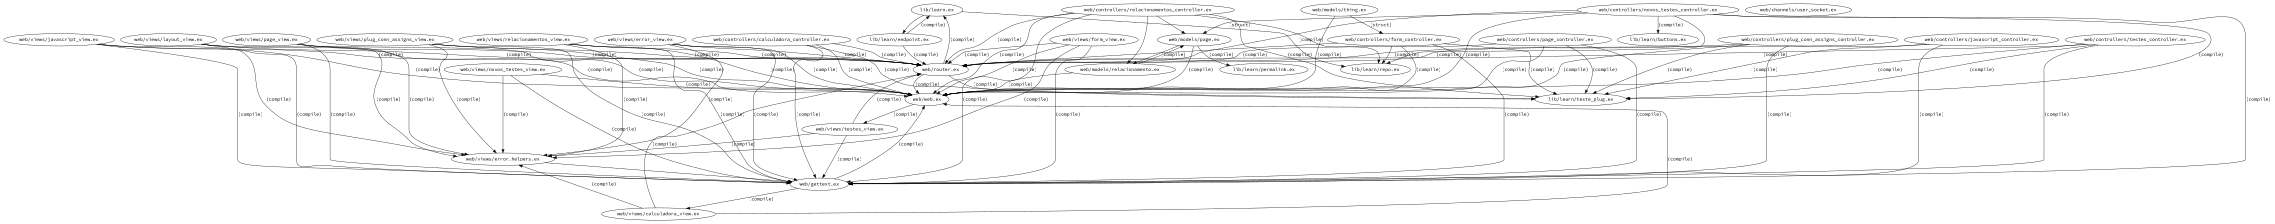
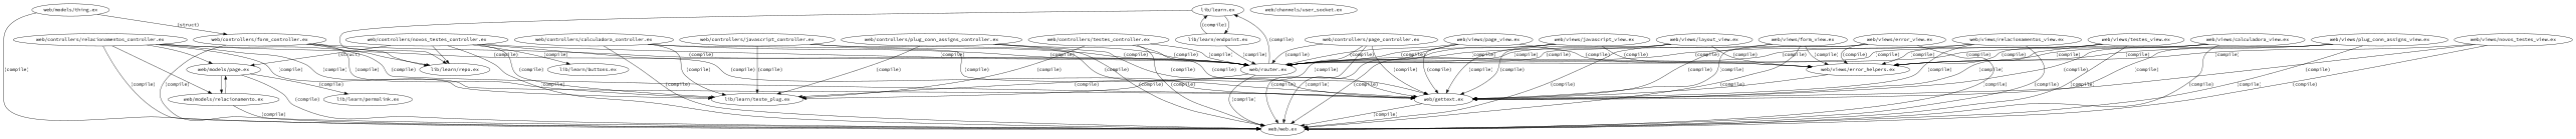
  digraph {
    fontname="Source Code Pro"
    node [fontname="Source Code Pro"]
    edge [fontname="Source Code Pro"]
    "lib/learn.ex"
    "lib/learn/endpoint.ex"
    "lib/learn/repo.ex"
    "web/router.ex"
    "lib/learn/teste_plug.ex"
    "web/web.ex"
    "web/channels/user_socket.ex"
    "web/controllers/calculadora_controller.ex"
    "web/gettext.ex"
    "web/controllers/form_controller.ex"
    "web/models/thing.ex"
    "web/controllers/javascript_controller.ex"
    "web/controllers/novos_testes_controller.ex"
    "lib/learn/buttons.ex"
    n15 [label="web/models/page.ex"]
    "lib/learn/permalink.ex"
    "web/models/relacionamento.ex"
    "web/controllers/page_controller.ex"
    "web/controllers/plug_conn_assigns_controller.ex"
    "web/controllers/relacionamentos_controller.ex"
    "web/controllers/testes_controller.ex"
    "web/views/calculadora_view.ex"
    "web/views/error_helpers.ex"
    "web/views/error_view.ex"
    "web/views/form_view.ex"
    "web/views/javascript_view.ex"
    "web/views/layout_view.ex"
    "web/views/novos_testes_view.ex"
    "web/views/page_view.ex"
    "web/views/plug_conn_assigns_view.ex"
    "web/views/relacionamentos_view.ex"
    "web/views/testes_view.ex"
    "lib/learn.ex" -> "lib/learn/endpoint.ex"
    "lib/learn.ex" -> "lib/learn/repo.ex"
    "lib/learn/endpoint.ex" -> "lib/learn.ex" [label="(compile)"]
    "lib/learn/endpoint.ex" -> "web/router.ex" [label="(compile)"]
    "web/router.ex" -> "lib/learn.ex" [label="(compile)"]
    "web/router.ex" -> "lib/learn/teste_plug.ex" [label="(compile)"]
    "web/router.ex" -> "web/web.ex" [label="(compile)"]
    "web/controllers/calculadora_controller.ex" -> "web/router.ex" [label="(compile)"]
    "web/controllers/calculadora_controller.ex" -> "lib/learn/teste_plug.ex" [label="(compile)"]
    "web/controllers/calculadora_controller.ex" -> "web/web.ex" [label="(compile)"]
    "web/controllers/calculadora_controller.ex" -> "web/gettext.ex" [label="(compile)"]
    "web/gettext.ex" -> "web/web.ex" [label="(compile)"]
    "web/controllers/form_controller.ex" -> "lib/learn/repo.ex"
    "web/controllers/form_controller.ex" -> "web/router.ex" [label="(compile)"]
    "web/controllers/form_controller.ex" -> "lib/learn/teste_plug.ex" [label="(compile)"]
    "web/controllers/form_controller.ex" -> "web/web.ex" [label="(compile)"]
    "web/controllers/form_controller.ex" -> "web/gettext.ex" [label="(compile)"]
    "web/models/thing.ex" -> "web/web.ex" [label="(compile)"]
    "web/models/thing.ex" -> "web/controllers/form_controller.ex" [label="(struct)"]
    "web/controllers/javascript_controller.ex" -> "web/router.ex" [label="(compile)"]
    "web/controllers/javascript_controller.ex" -> "lib/learn/teste_plug.ex" [label="(compile)"]
    "web/controllers/javascript_controller.ex" -> "web/gettext.ex" [label="(compile)"]
    "web/controllers/novos_testes_controller.ex" -> "lib/learn/repo.ex"
    "web/controllers/novos_testes_controller.ex" -> "web/router.ex" [label="(compile)"]
    "web/controllers/novos_testes_controller.ex" -> "lib/learn/teste_plug.ex" [label="(compile)"]
    "web/controllers/novos_testes_controller.ex" -> "web/web.ex" [label="(compile)"]
    "web/controllers/novos_testes_controller.ex" -> "web/gettext.ex" [label="(compile)"]
    "web/controllers/novos_testes_controller.ex" -> "lib/learn/buttons.ex" [label="(compile)"]
    "web/controllers/novos_testes_controller.ex" -> n15 [label="(struct)"]
    n15 -> "web/web.ex" [label="(compile)"]
    n15 -> "lib/learn/permalink.ex" [label="(compile)"]
    n15 -> "web/models/relacionamento.ex"
    "web/models/relacionamento.ex" -> "web/web.ex" [label="(compile)"]
    "web/models/relacionamento.ex" -> n15
    "web/controllers/page_controller.ex" -> "web/router.ex" [label="(compile)"]
    "web/controllers/page_controller.ex" -> "lib/learn/teste_plug.ex" [label="(compile)"]
    "web/controllers/page_controller.ex" -> "web/web.ex" [label="(compile)"]
    "web/controllers/page_controller.ex" -> "web/gettext.ex" [label="(compile)"]
    "web/controllers/plug_conn_assigns_controller.ex" -> "web/router.ex" [label="(compile)"]
    "web/controllers/plug_conn_assigns_controller.ex" -> "lib/learn/teste_plug.ex" [label="(compile)"]
    "web/controllers/plug_conn_assigns_controller.ex" -> "web/web.ex" [label="(compile)"]
    "web/controllers/plug_conn_assigns_controller.ex" -> "web/gettext.ex" [label="(compile)"]
    "web/controllers/relacionamentos_controller.ex" -> "lib/learn/repo.ex"
    "web/controllers/relacionamentos_controller.ex" -> "web/router.ex" [label="(compile)"]
    "web/controllers/relacionamentos_controller.ex" -> "lib/learn/teste_plug.ex" [label="(compile)"]
    "web/controllers/relacionamentos_controller.ex" -> "web/web.ex" [label="(compile)"]
    "web/controllers/relacionamentos_controller.ex" -> "web/gettext.ex" [label="(compile)"]
    "web/controllers/relacionamentos_controller.ex" -> n15
    "web/controllers/relacionamentos_controller.ex" -> "web/models/relacionamento.ex"
    "web/controllers/testes_controller.ex" -> "web/router.ex" [label="(compile)"]
    "web/controllers/testes_controller.ex" -> "lib/learn/teste_plug.ex" [label="(compile)"]
    "web/controllers/testes_controller.ex" -> "web/web.ex" [label="(compile)"]
    "web/controllers/testes_controller.ex" -> "web/gettext.ex" [label="(compile)"]
    "web/views/calculadora_view.ex" -> "web/router.ex" [label="(compile)"]
    "web/views/calculadora_view.ex" -> "web/web.ex" [label="(compile)"]
-   "web/gettext.ex" -> "web/views/calculadora_view.ex" [label="(compile)"]
+   "web/views/calculadora_view.ex" -> "web/gettext.ex" [label="(compile)"]
    "web/views/calculadora_view.ex" -> "web/views/error_helpers.ex" [label="(compile)"]
    "web/views/error_helpers.ex" -> "web/gettext.ex"
    "web/views/error_view.ex" -> "web/router.ex" [label="(compile)"]
    "web/views/error_view.ex" -> "web/web.ex" [label="(compile)"]
    "web/views/error_view.ex" -> "web/gettext.ex" [label="(compile)"]
    "web/views/error_view.ex" -> "web/views/error_helpers.ex" [label="(compile)"]
    "web/views/form_view.ex" -> "web/router.ex" [label="(compile)"]
    "web/views/form_view.ex" -> "web/web.ex" [label="(compile)"]
    "web/views/form_view.ex" -> "web/gettext.ex" [label="(compile)"]
    "web/views/form_view.ex" -> "web/views/error_helpers.ex" [label="(compile)"]
    "web/views/javascript_view.ex" -> "web/router.ex" [label="(compile)"]
    "web/views/javascript_view.ex" -> "web/web.ex" [label="(compile)"]
    "web/views/javascript_view.ex" -> "web/gettext.ex" [label="(compile)"]
    "web/views/javascript_view.ex" -> "web/views/error_helpers.ex" [label="(compile)"]
    "web/views/layout_view.ex" -> "web/router.ex" [label="(compile)"]
    "web/views/layout_view.ex" -> "web/web.ex" [label="(compile)"]
    "web/views/layout_view.ex" -> "web/gettext.ex" [label="(compile)"]
    "web/views/layout_view.ex" -> "web/views/error_helpers.ex" [label="(compile)"]
    "web/views/novos_testes_view.ex" -> "web/web.ex" [label="(compile)"]
    "web/views/novos_testes_view.ex" -> "web/gettext.ex" [label="(compile)"]
    "web/views/novos_testes_view.ex" -> "web/views/error_helpers.ex" [label="(compile)"]
    "web/views/page_view.ex" -> "web/router.ex" [label="(compile)"]
    "web/views/page_view.ex" -> "web/web.ex" [label="(compile)"]
    "web/views/page_view.ex" -> "web/gettext.ex" [label="(compile)"]
    "web/views/page_view.ex" -> "web/views/error_helpers.ex" [label="(compile)"]
    "web/views/plug_conn_assigns_view.ex" -> "web/router.ex" [label="(compile)"]
    "web/views/plug_conn_assigns_view.ex" -> "web/web.ex" [label="(compile)"]
    "web/views/plug_conn_assigns_view.ex" -> "web/gettext.ex" [label="(compile)"]
    "web/views/plug_conn_assigns_view.ex" -> "web/views/error_helpers.ex" [label="(compile)"]
    "web/views/relacionamentos_view.ex" -> "web/router.ex" [label="(compile)"]
    "web/views/relacionamentos_view.ex" -> "web/web.ex" [label="(compile)"]
    "web/views/relacionamentos_view.ex" -> "web/gettext.ex" [label="(compile)"]
    "web/views/relacionamentos_view.ex" -> "web/views/error_helpers.ex" [label="(compile)"]
    "web/views/testes_view.ex" -> "web/router.ex" [label="(compile)"]
-   "web/web.ex" -> "web/views/testes_view.ex" [label="(compile)"]
+   "web/views/testes_view.ex" -> "web/web.ex" [label="(compile)"]
    "web/views/testes_view.ex" -> "web/gettext.ex" [label="(compile)"]
    "web/views/testes_view.ex" -> "web/views/error_helpers.ex" [label="(compile)"]
  }
